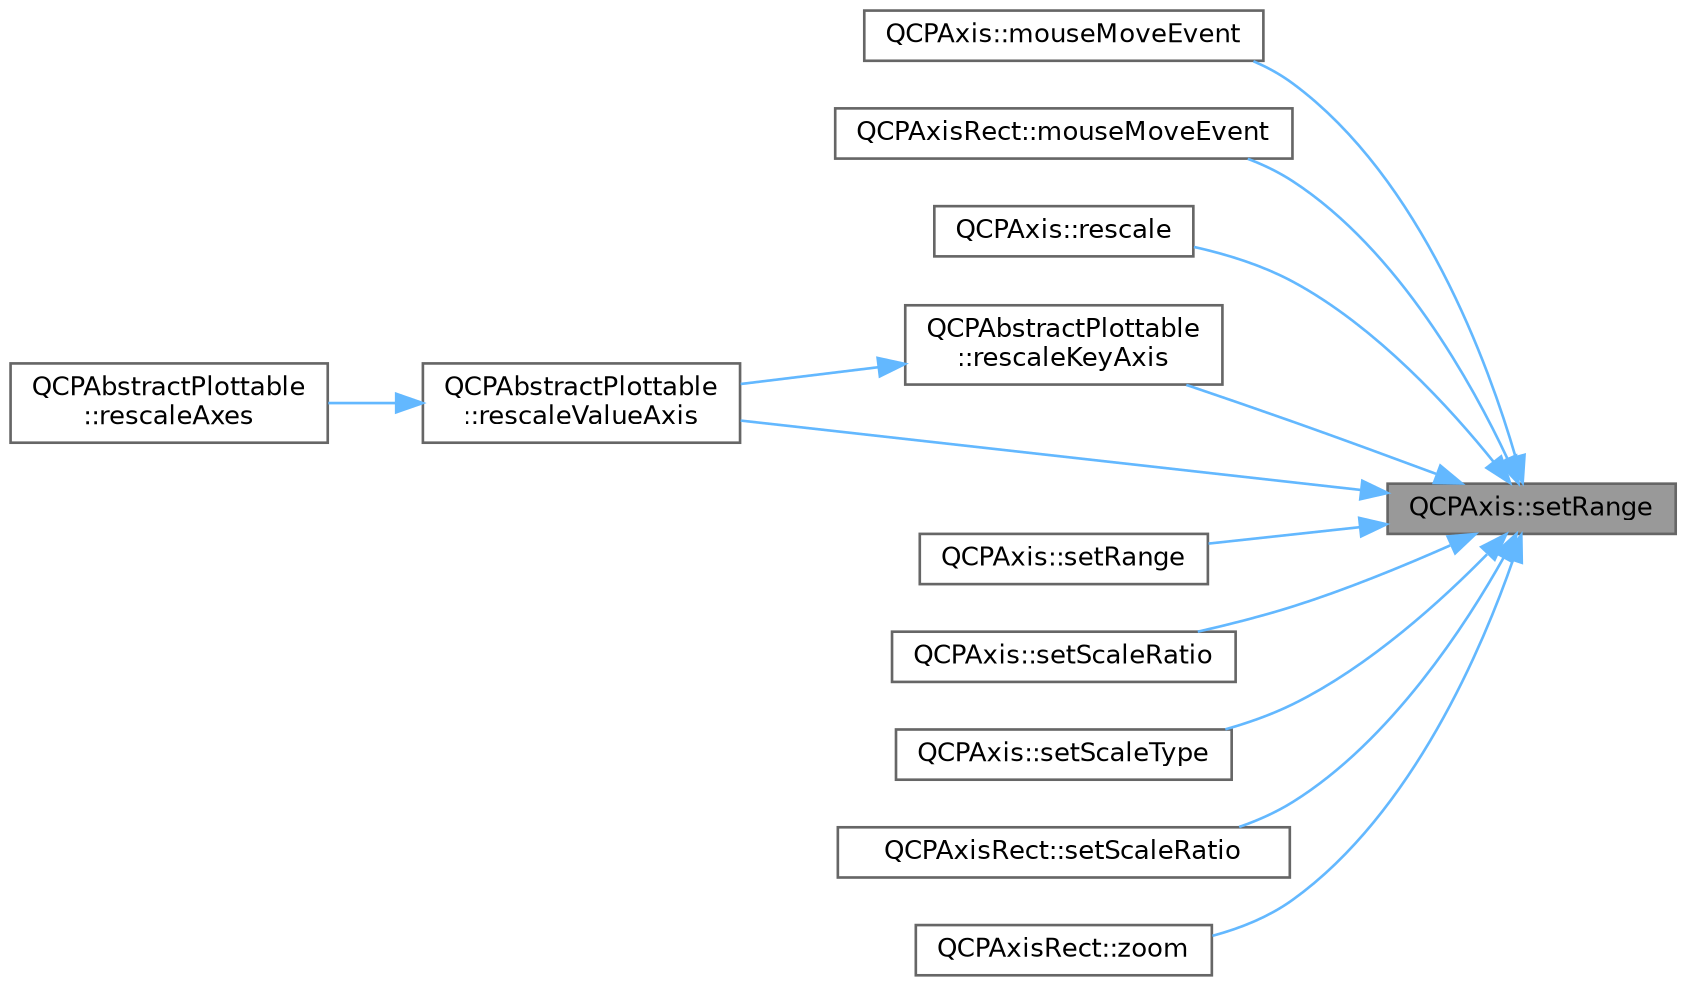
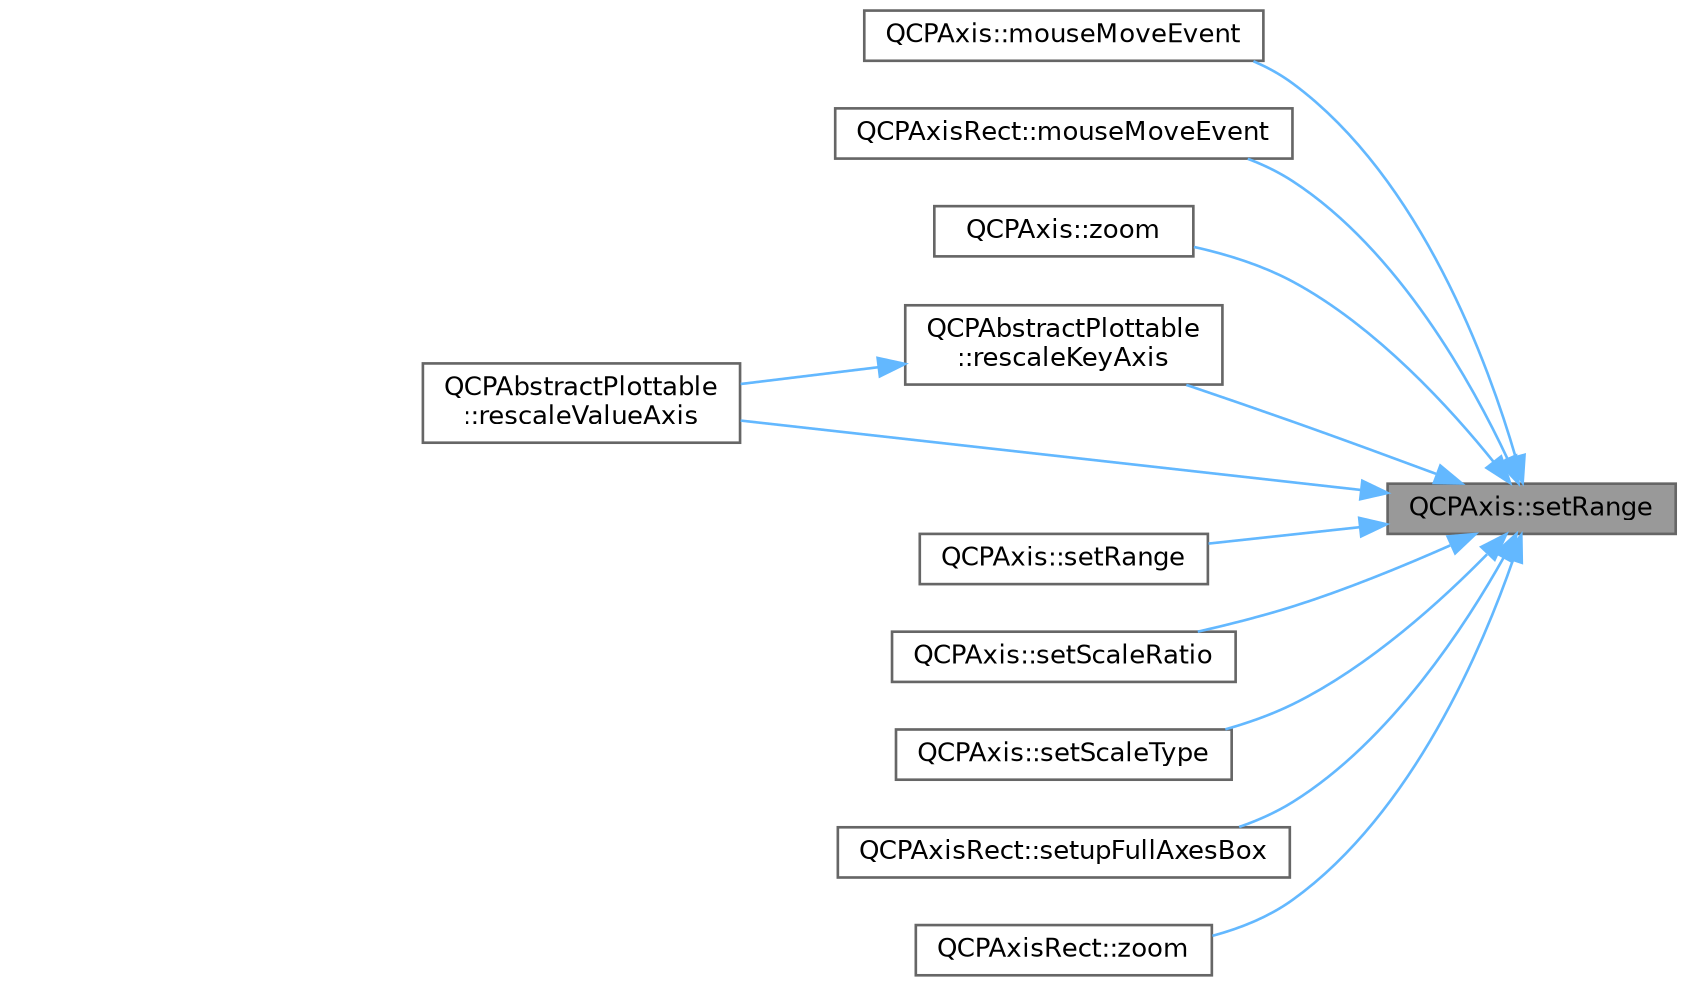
  digraph {
    rankdir=RL
    node [color=grey40 fillcolor=white fontname=Helvetica fontsize=10 shape=box style=filled]
    edge [color=steelblue1 dir=back fontname=Helvetica fontsize=10 labelfontname=Helvetica labelfontsize=10 style=solid]
    n1 [color=gray40 fillcolor=grey60 fontcolor=black height=0.2 label="QCPAxis::setRange" width=0.4]
    n2 [height=0.2 label="QCPAxis::mouseMoveEvent" width=0.4]
    n3 [height=0.2 label="QCPAxisRect::mouseMoveEvent" width=0.4]
-   n4 [height=0.2 label="QCPAxis::rescale" width=0.4]
+   n4 [height=0.2 label="QCPAxis::zoom" width=0.4]
    n5 [height=0.2 label="QCPAbstractPlottable\l::rescaleKeyAxis" width=0.4]
    n6 [height=0.2 label="QCPAbstractPlottable\l::rescaleValueAxis" width=0.4]
    n7 [height=0.2 label="QCPAxis::setRange" width=0.4]
    n8 [height=0.2 label="QCPAxis::setScaleRatio" width=0.4]
    n9 [height=0.2 label="QCPAxis::setScaleType" width=0.4]
-   n10 [height=0.2 label="QCPAxisRect::setScaleRatio" width=0.4]
+   n10 [height=0.2 label="QCPAxisRect::setupFullAxesBox" width=0.4]
    n11 [height=0.2 label="QCPAxisRect::zoom" width=0.4]
-   n12 [height=0.2 label="QCPAbstractPlottable\l::rescaleAxes" width=0.4]
    n1 -> n2
    n1 -> n3
    n1 -> n4
    n1 -> n5
    n1 -> n6
    n1 -> n7
    n1 -> n8
    n1 -> n9
    n1 -> n10
    n1 -> n11
    n5 -> n6
-   n6 -> n12
  }
